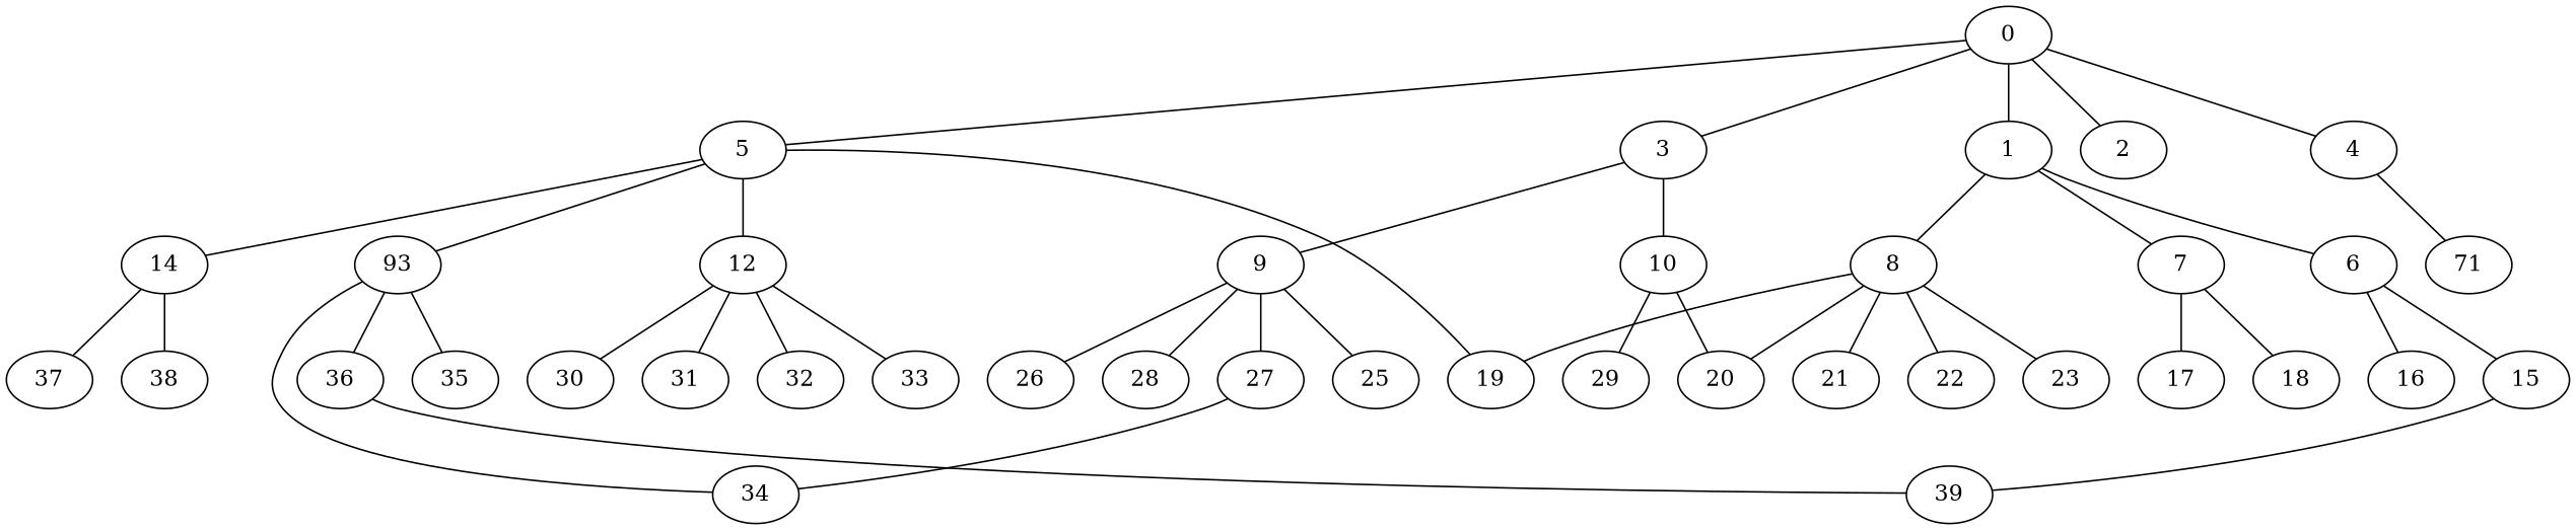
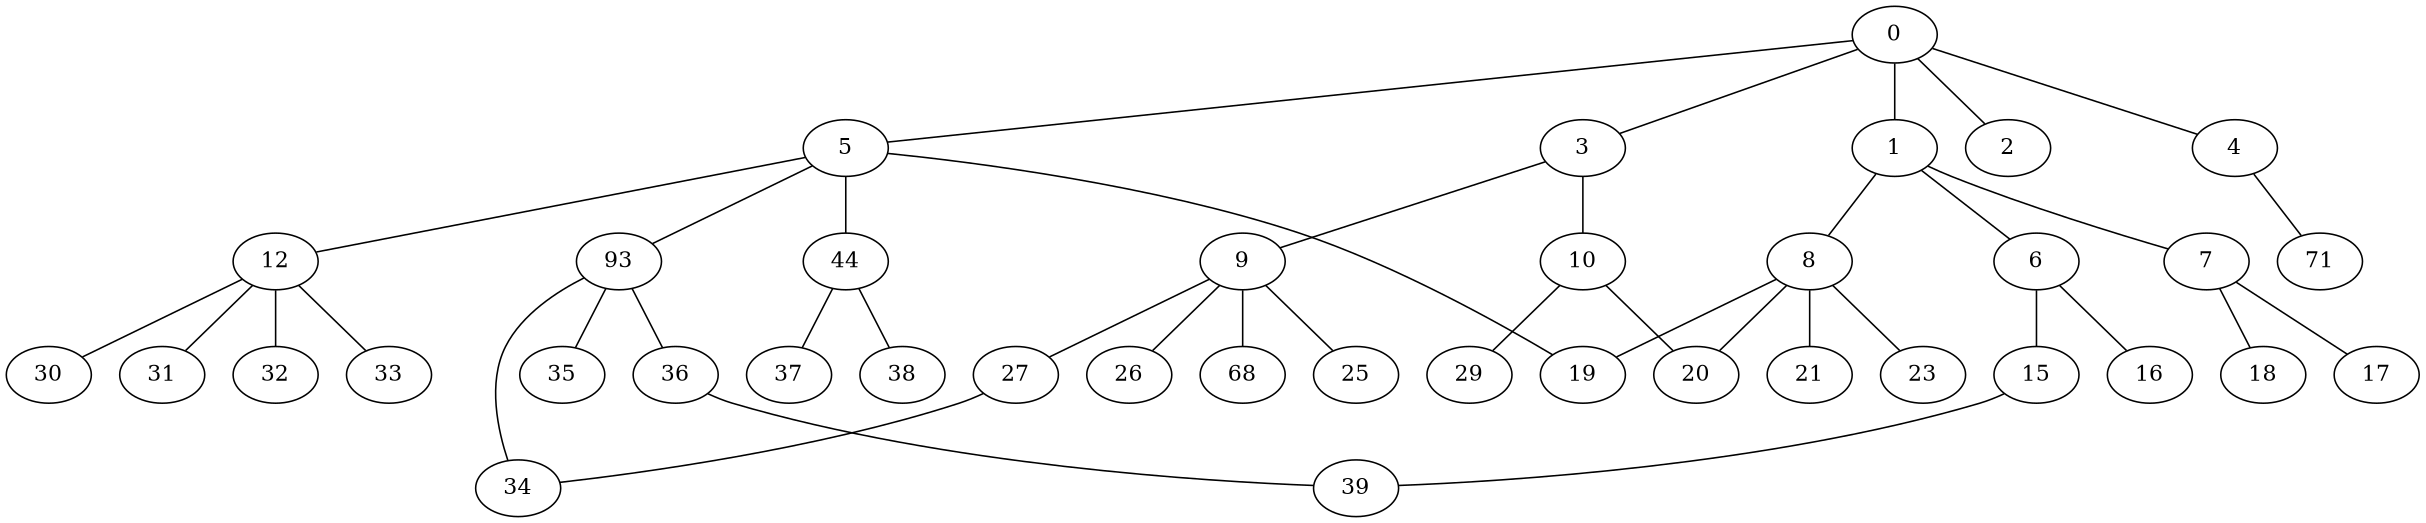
  graph {
    0
    1
    2
    3
    4
    5
    8
    6
    7
    9
    10
    n12 [label=71]
    12
    n14 [label=93]
-   14
+   14 [label=44]
    19
    20
    21
-   22
    23
    16
    15
    18
    17
    25
    26
    27
-   28
+   28 [label=68]
    29
    32
    33
    30
    31
    34
    35
    36
    38
    37
    39
    0 -- 1
    0 -- 2
    0 -- 3
    0 -- 4
    0 -- 5
    1 -- 8
    1 -- 6
    1 -- 7
    3 -- 9
    3 -- 10
    4 -- n12
    5 -- 12
    5 -- n14
    5 -- 14
    5 -- 19
    8 -- 19
    8 -- 20
    8 -- 21
-   8 -- 22
    8 -- 23
    6 -- 16
    6 -- 15
    7 -- 18
    7 -- 17
    9 -- 25
    9 -- 26
    9 -- 27
    9 -- 28
    10 -- 20
    10 -- 29
    12 -- 32
    12 -- 33
    12 -- 30
    12 -- 31
    n14 -- 34
    n14 -- 35
    n14 -- 36
    14 -- 38
    14 -- 37
    15 -- 39
    27 -- 34
    36 -- 39
  }
